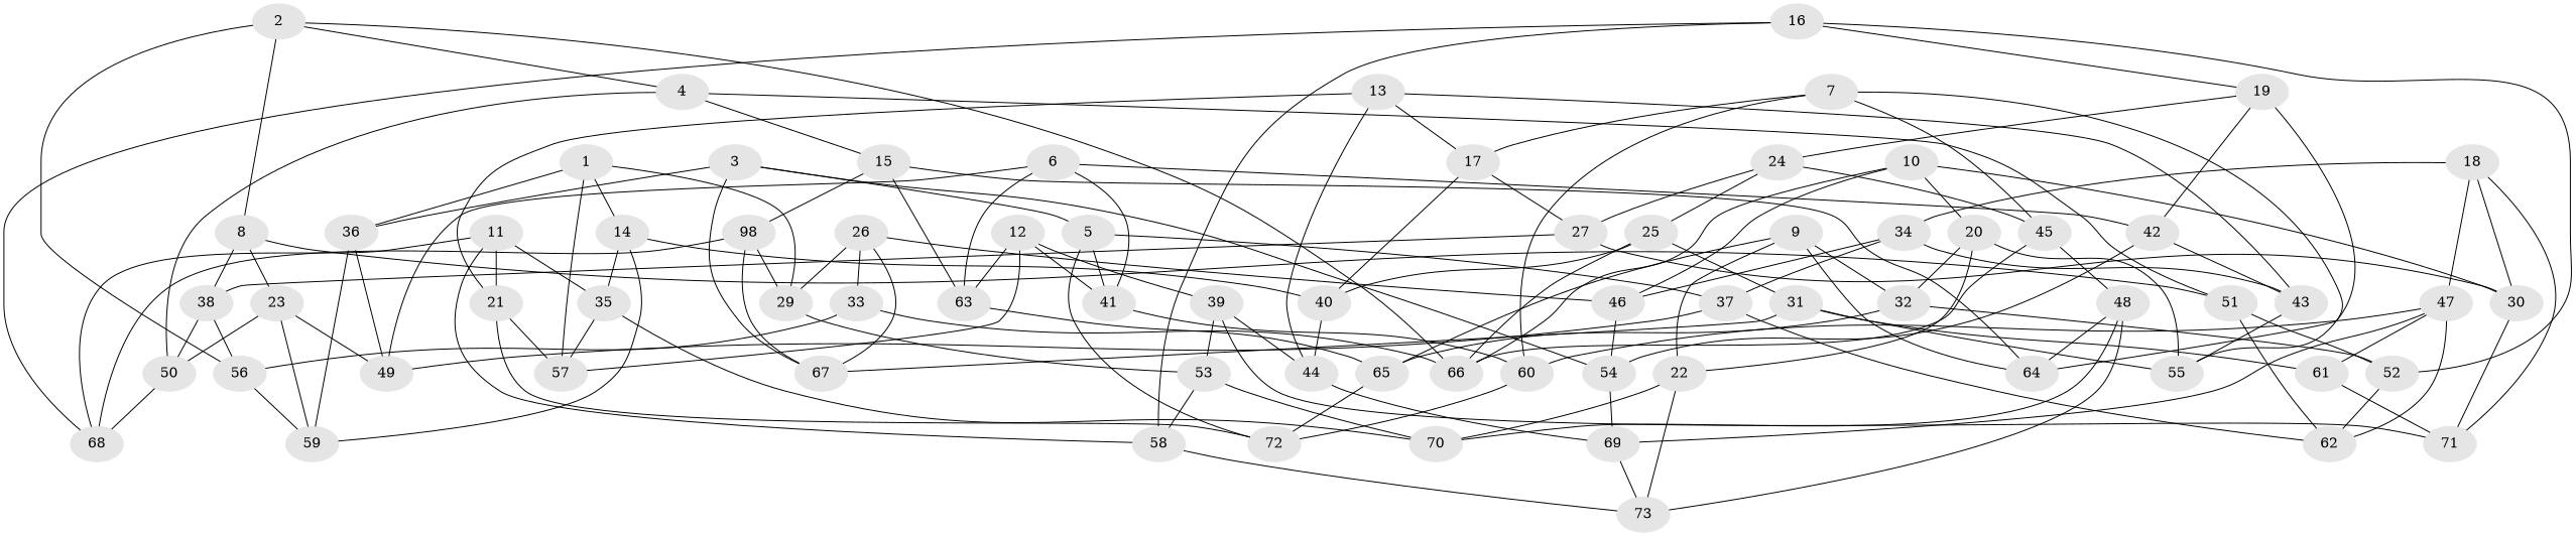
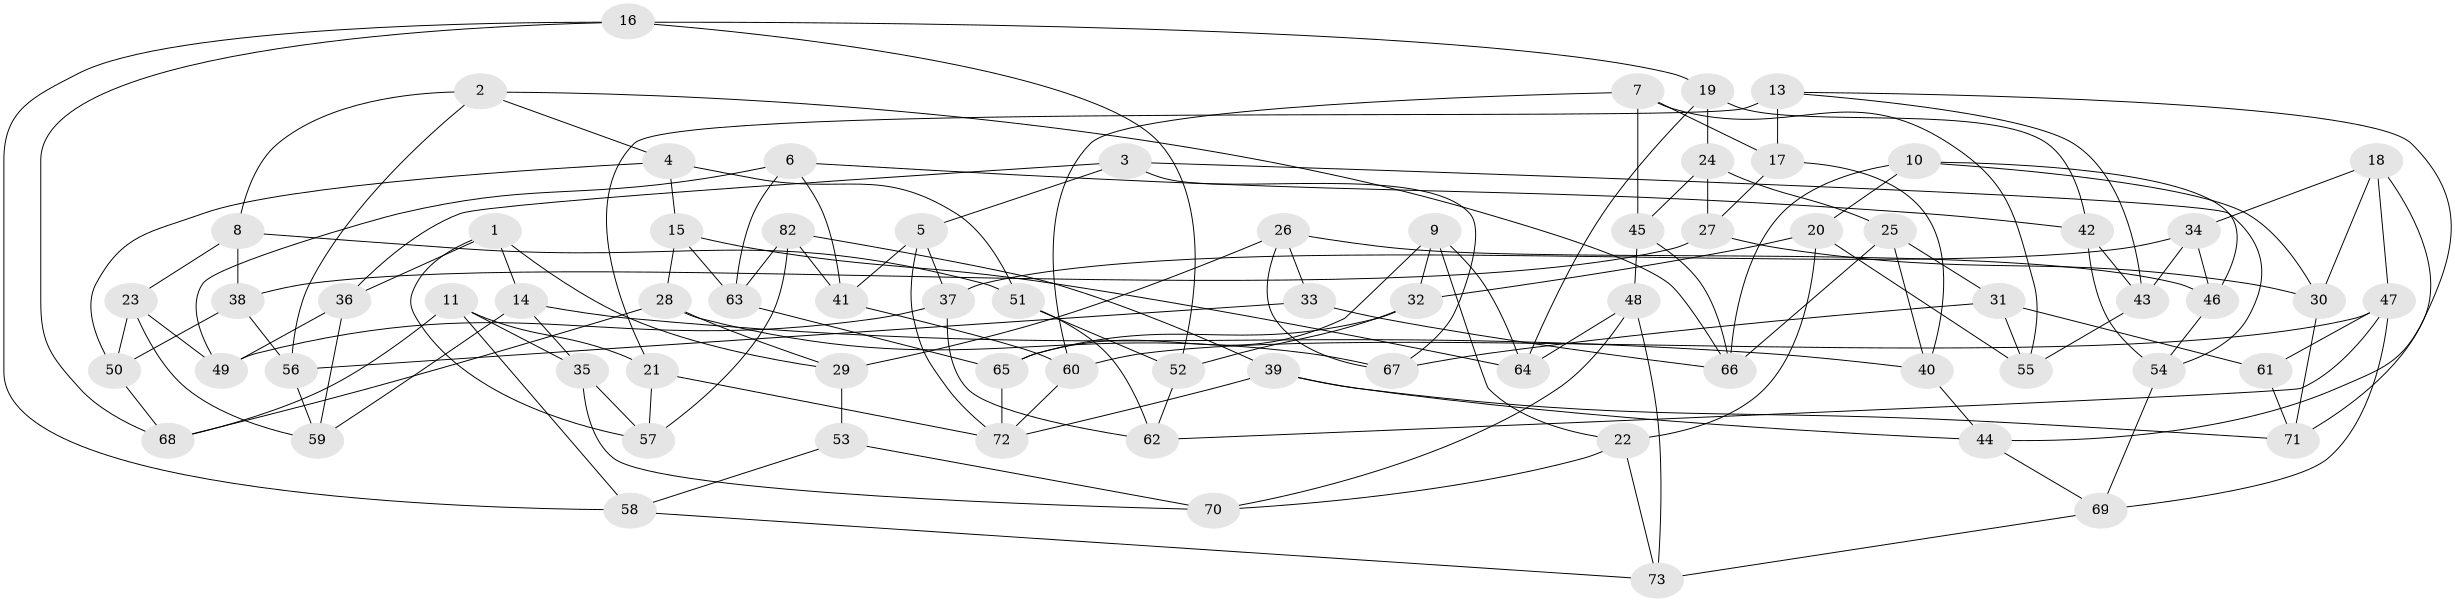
  graph {
    node [color=gray90 style=filled]
    1
    14
    29
    36
    57
    35
    40
    59
    53
    49
    2
    4
    8
    56
    66
    15
    50
    51
    23
    38
    3
    5
    54
    67
    37
    41
    72
    69
    63
    64
-   28 [label=98]
+   28
    68
    52
    62
    60
    6
    42
    43
    65
    7
    17
    45
    55
    27
    48
    9
    22
    32
    70
    73
    10
    20
    30
    46
    71
    11
    21
    58
-   12
+   12 [label=82]
    39
    44
    13
    16
    19
    24
    18
    34
    47
    61
    25
    31
    33
    26
    1 -- 14
    1 -- 29
    1 -- 36
    1 -- 57
    14 -- 35
    14 -- 40
    14 -- 59
    29 -- 53
    36 -- 59
    36 -- 49
    35 -- 57
    35 -- 70
    40 -- 44
    53 -- 70
    53 -- 58
    2 -- 4
    2 -- 8
    2 -- 56
    2 -- 66
    4 -- 15
    4 -- 50
    4 -- 51
    8 -- 51
    8 -- 23
    8 -- 38
    56 -- 59
    15 -- 63
    15 -- 64
    15 -- 28
    50 -- 68
    51 -- 52
    51 -- 62
    23 -- 59
    23 -- 49
    23 -- 50
    38 -- 56
    38 -- 50
    3 -- 36
    3 -- 5
    3 -- 54
    3 -- 67
    5 -- 37
    5 -- 41
    5 -- 72
    54 -- 69
    37 -- 49
    37 -- 62
    41 -- 60
    69 -- 73
    63 -- 65
    28 -- 29
    28 -- 67
    28 -- 68
    52 -- 62
    60 -- 72
    6 -- 49
    6 -- 41
    6 -- 63
    6 -- 42
    42 -- 54
    42 -- 43
    43 -- 55
    65 -- 72
    7 -- 60
    7 -- 17
    7 -- 45
    7 -- 55
    17 -- 40
    17 -- 27
    45 -- 66
    45 -- 48
    27 -- 38
    27 -- 30
    48 -- 64
    48 -- 70
    48 -- 73
    9 -- 64
    9 -- 65
    9 -- 22
    9 -- 32
    22 -- 70
    22 -- 73
    32 -- 52
    32 -- 65
    10 -- 66
    10 -- 20
    10 -- 30
    10 -- 46
    20 -- 55
    20 -- 22
    20 -- 32
    30 -- 71
    46 -- 54
    11 -- 35
    11 -- 68
    11 -- 21
    11 -- 58
    21 -- 57
    21 -- 72
    58 -- 73
    12 -- 57
    12 -- 41
    12 -- 63
    12 -- 39
-   39 -- 53
+   39 -- 72
    39 -- 71
    39 -- 44
    44 -- 69
    13 -- 43
    13 -- 17
    13 -- 21
    13 -- 44
    16 -- 68
    16 -- 52
    16 -- 58
    16 -- 19
    19 -- 64
    19 -- 42
    19 -- 24
    24 -- 45
    24 -- 27
    24 -- 25
    18 -- 30
    18 -- 71
    18 -- 34
    18 -- 47
    34 -- 37
    34 -- 43
    34 -- 46
    47 -- 69
    47 -- 62
    47 -- 60
    47 -- 61
    61 -- 71
    25 -- 40
    25 -- 66
    25 -- 31
    31 -- 67
    31 -- 55
    31 -- 61
    33 -- 56
    33 -- 66
    26 -- 29
    26 -- 67
    26 -- 46
    26 -- 33
  }
